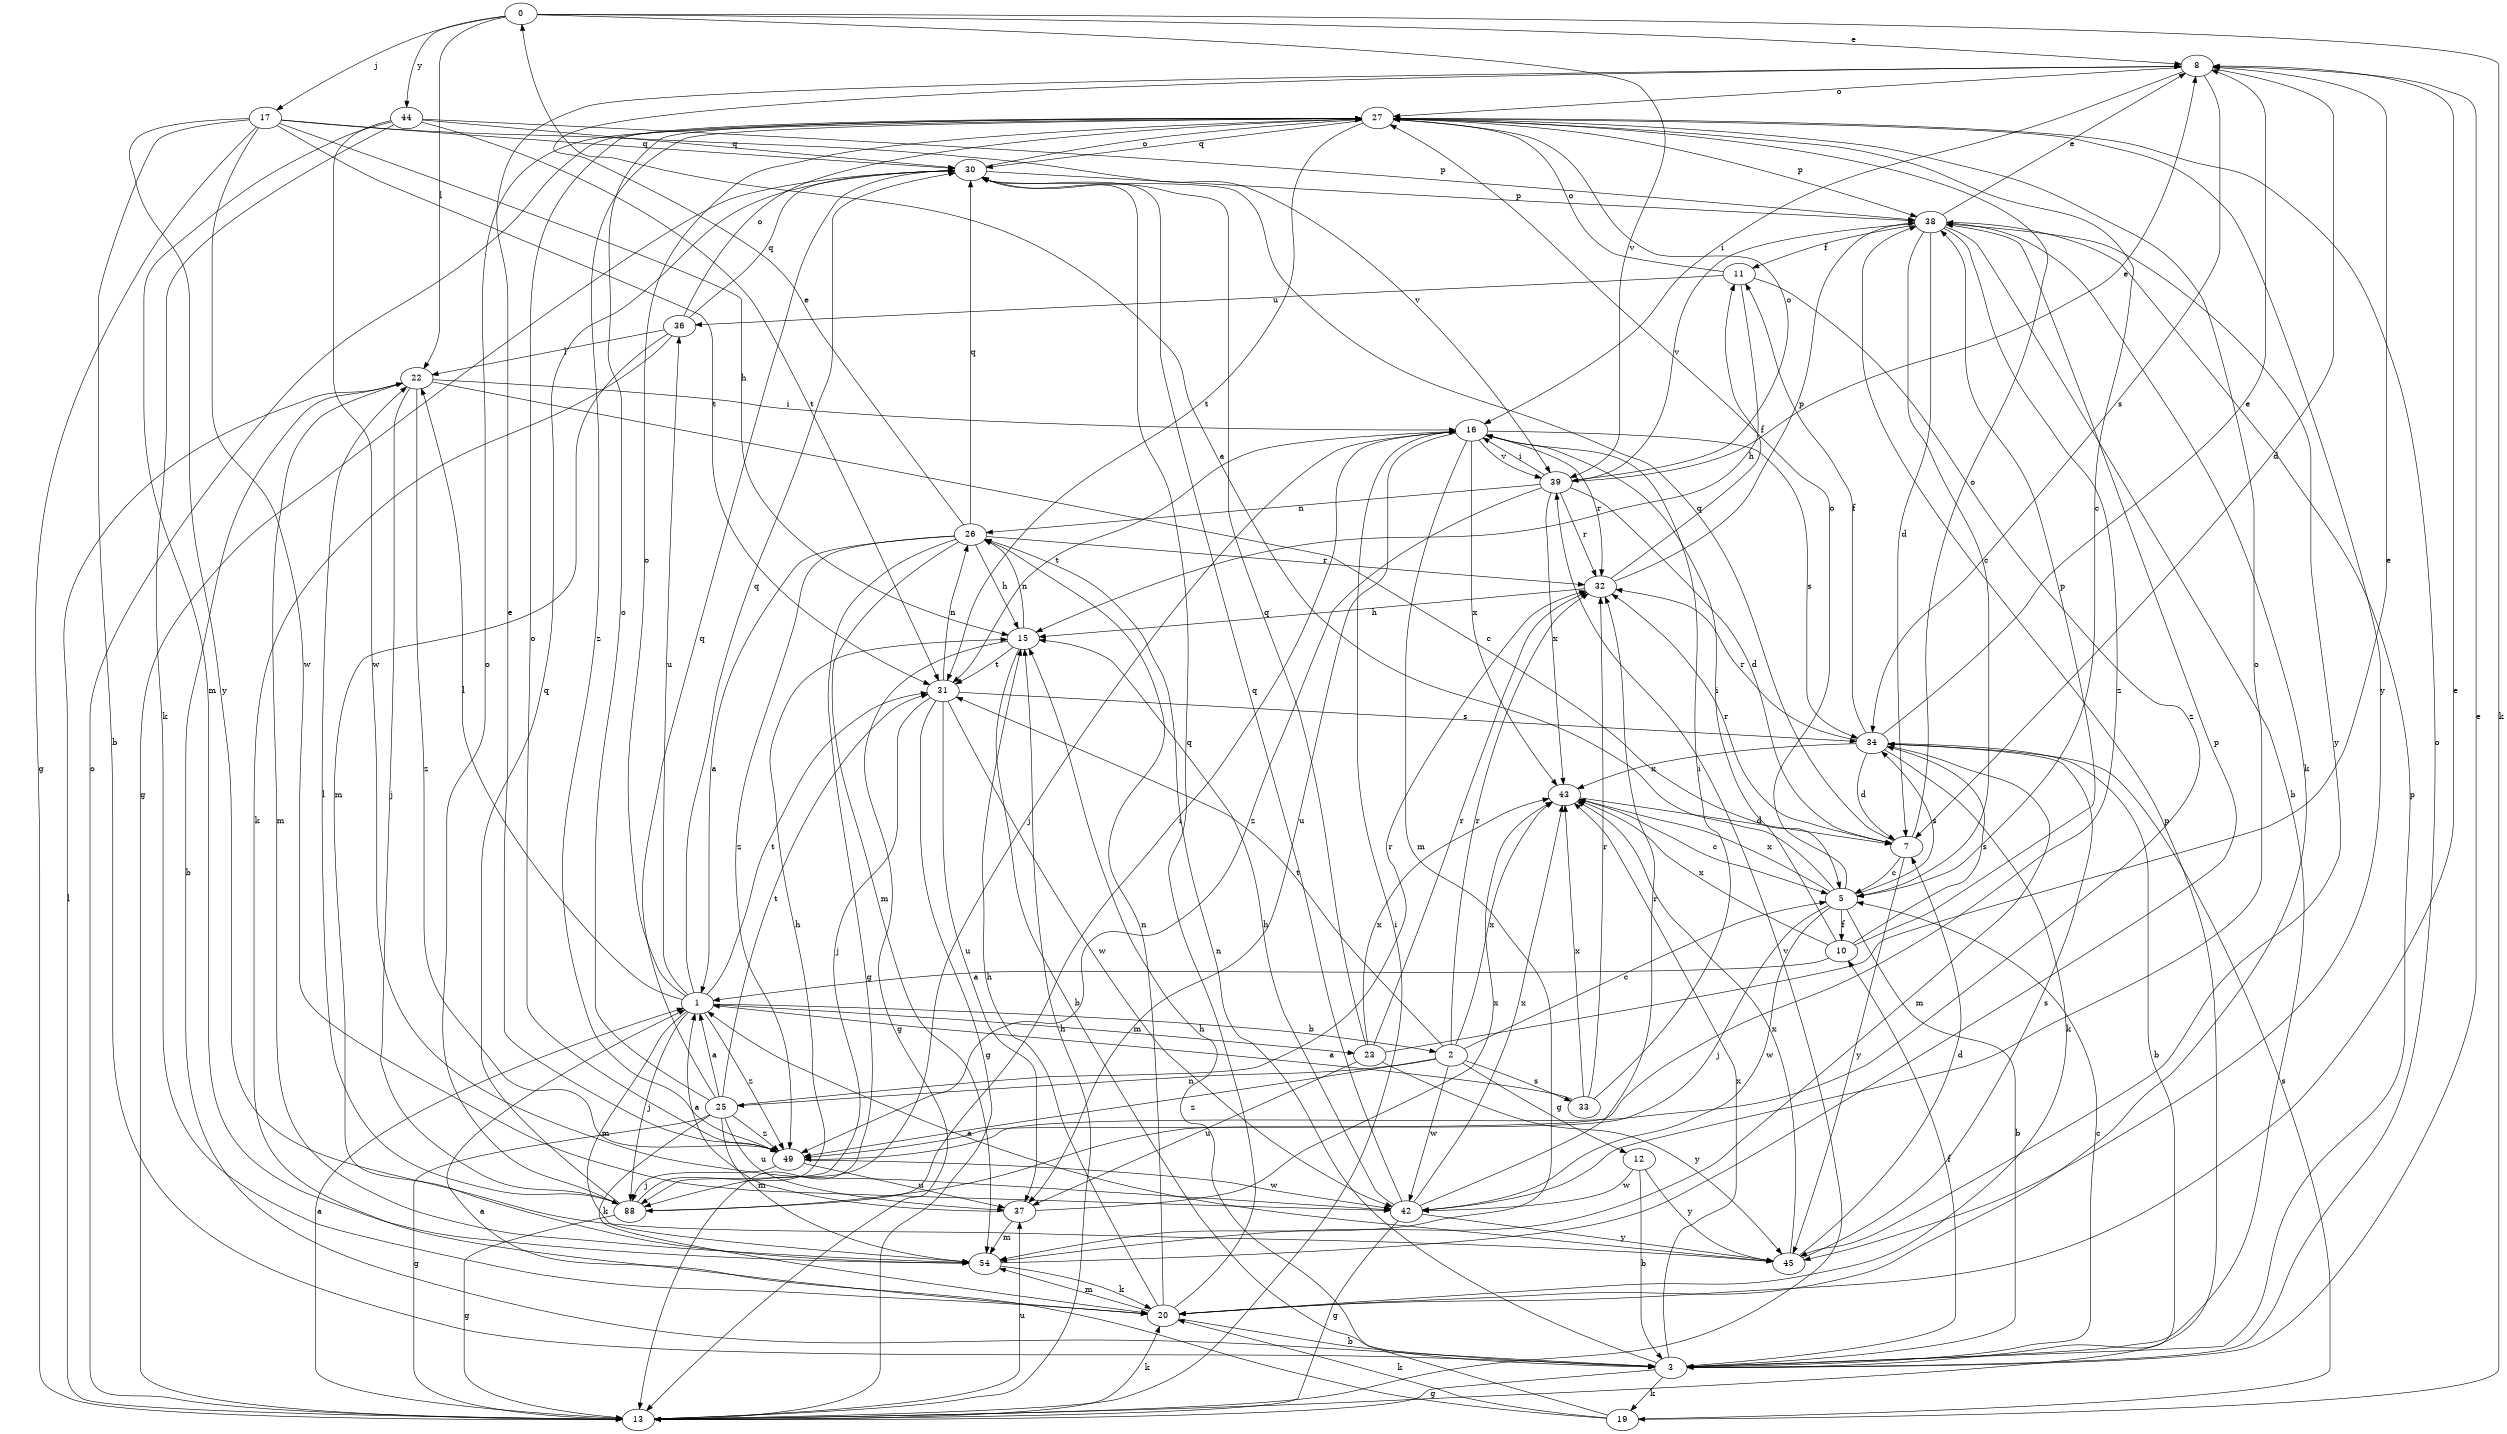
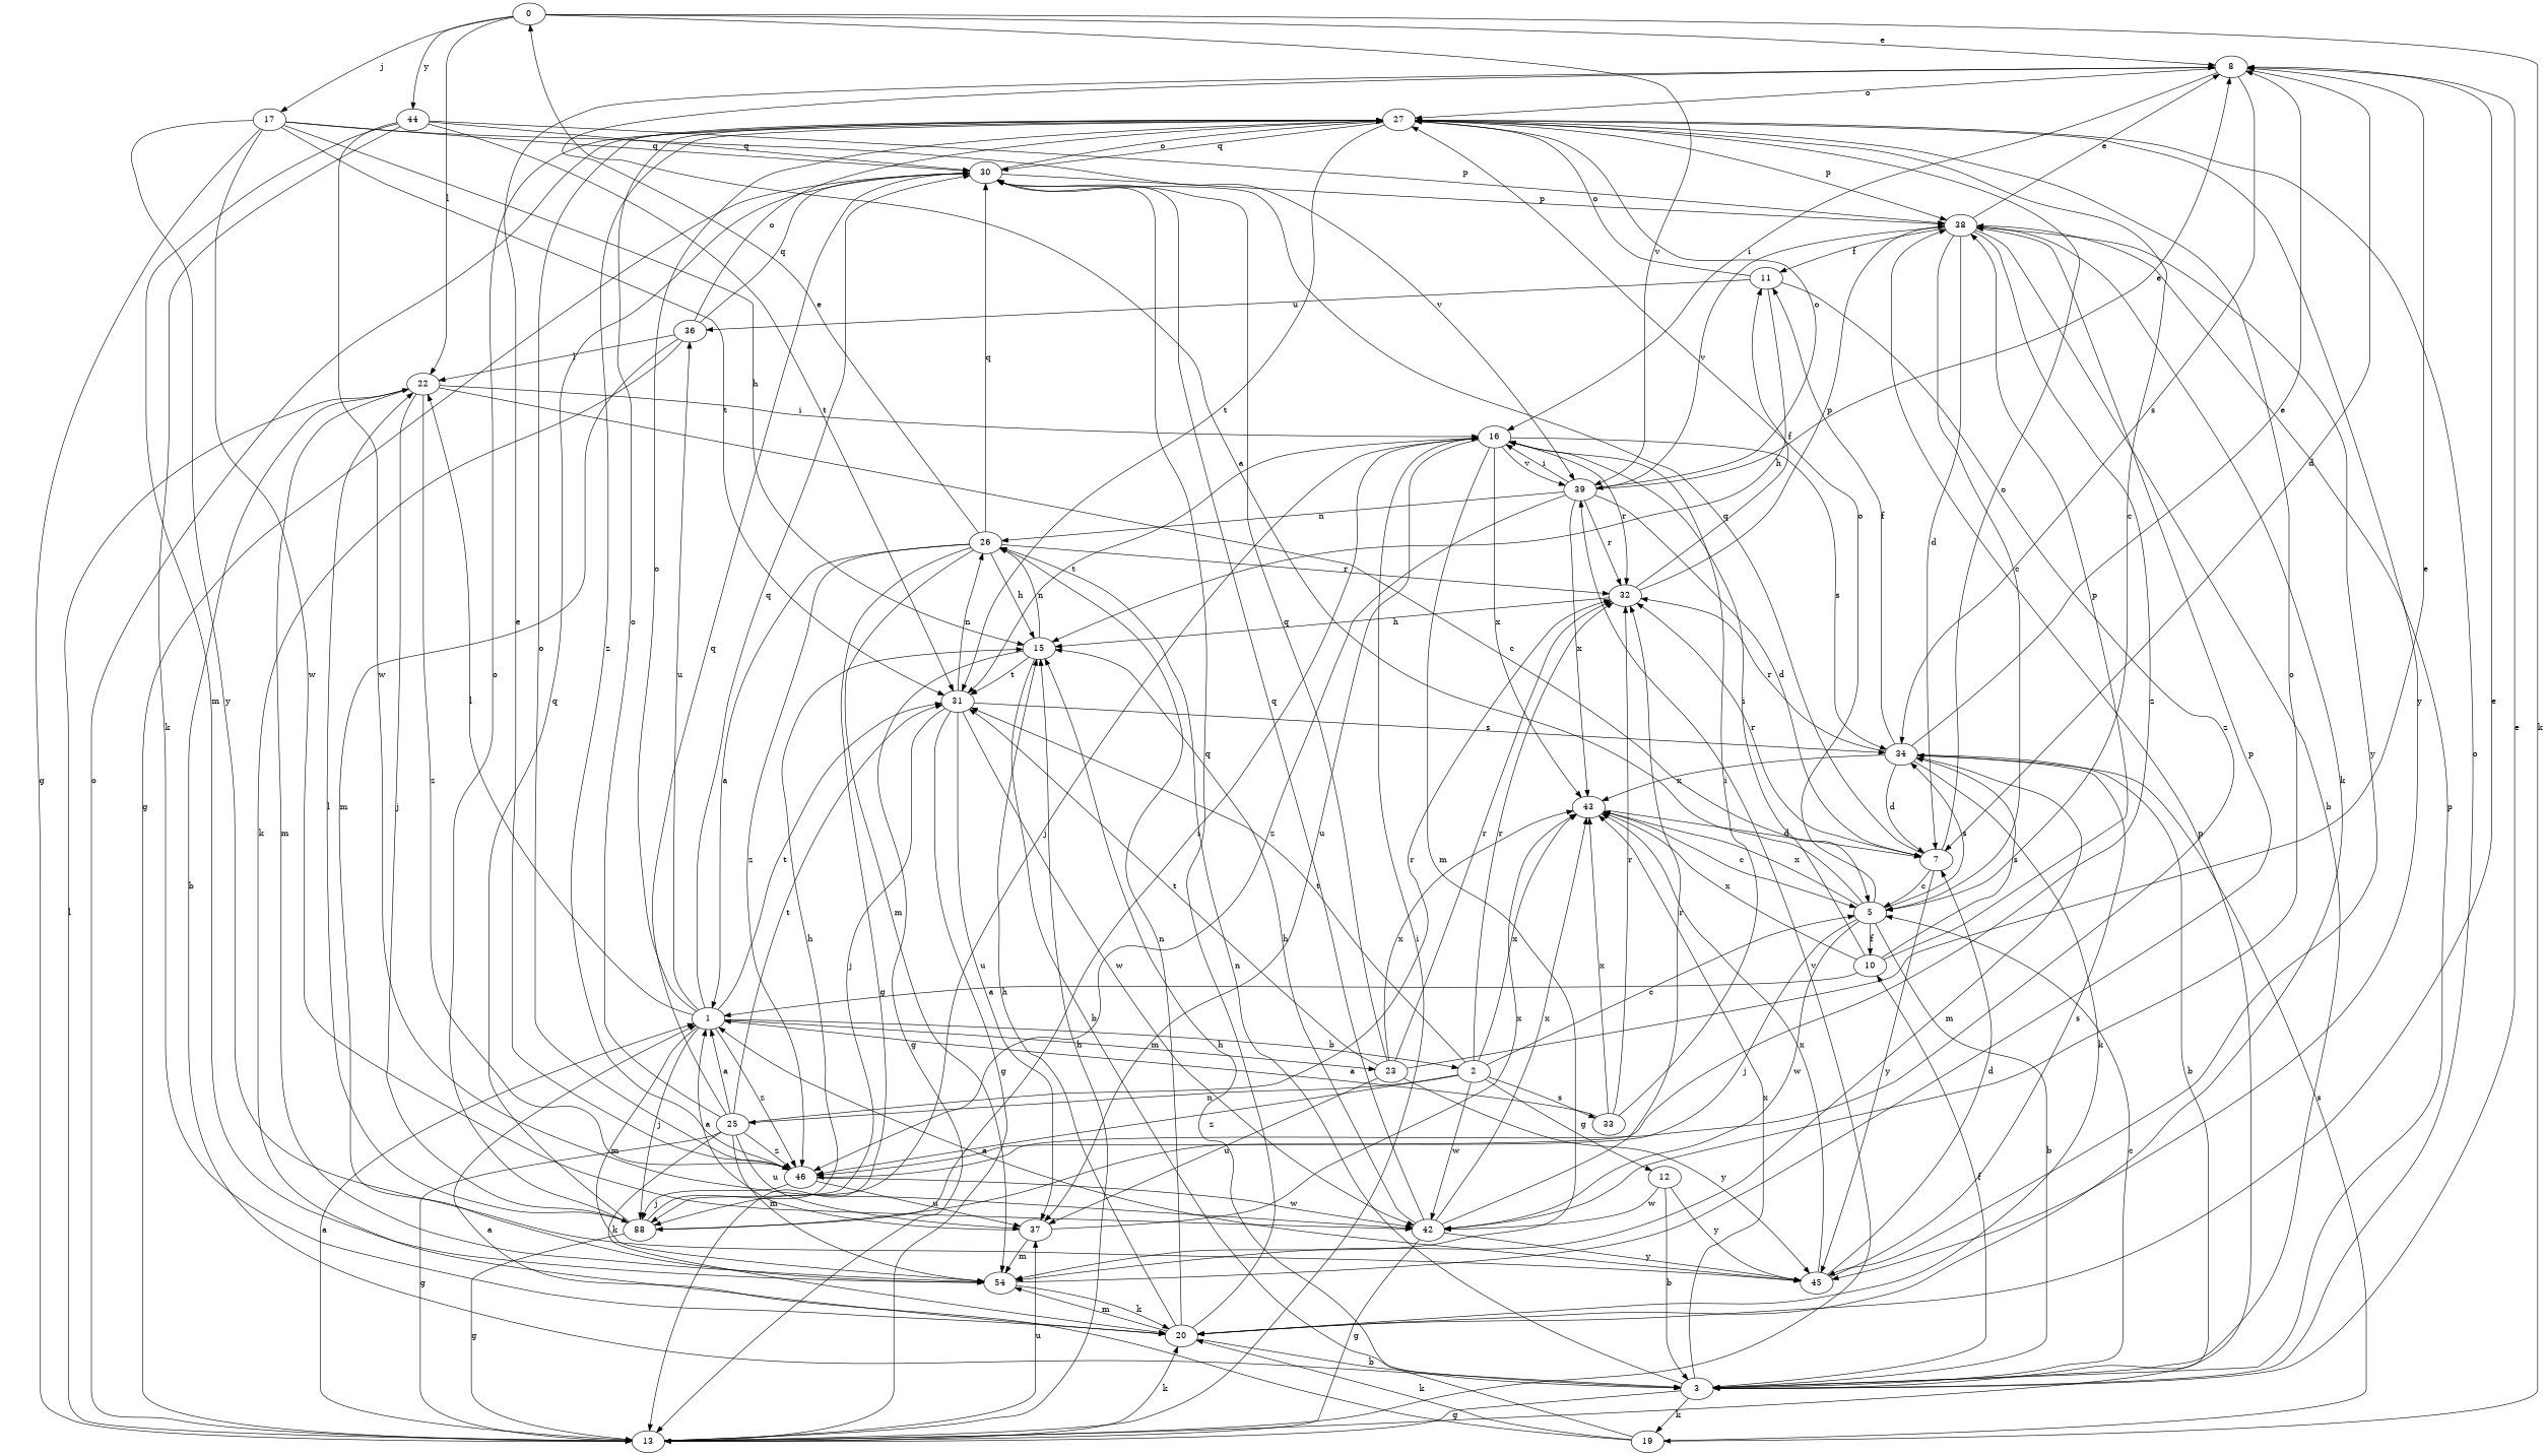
  strict digraph {
    0
    8
    17
    19
    22
    39
    44
    27
    34
    7
    16
    30
    n13 [label=31]
    42
    3
    13
    45
    15
    1
    20
    n21 [label=88]
    n22 [label=54]
-   46 [label=49]
+   46
    5
    32
    43
    26
    n28 [label=38]
    2
    23
    36
    12
    25
    33
    37
    10
    11
    0 -> 8 [label=e]
    0 -> 17 [label=j]
    0 -> 19 [label=k]
    0 -> 22 [label=l]
    0 -> 39 [label=v]
    0 -> 44 [label=y]
    8 -> 27 [label=o]
    8 -> 34 [label=s]
    8 -> 7 [label=d]
    8 -> 16 [label=i]
    17 -> 39 [label=v]
    17 -> 30 [label=q]
    17 -> n13 [label=t]
    17 -> 42 [label=w]
-   17 -> 3 [label=b]
    17 -> 13 [label=g]
    17 -> 45 [label=y]
    17 -> 15 [label=h]
    19 -> 34 [label=s]
    19 -> 15 [label=h]
    19 -> 1 [label=a]
    19 -> 20 [label=k]
    22 -> 16 [label=i]
    22 -> 3 [label=b]
    22 -> n21 [label=j]
    22 -> n22 [label=m]
    22 -> 46 [label=z]
    22 -> 5 [label=c]
    39 -> 8 [label=e]
    39 -> 27 [label=o]
    39 -> 7 [label=d]
    39 -> 16 [label=i]
    39 -> 46 [label=z]
    39 -> 32 [label=r]
    39 -> 43 [label=x]
    39 -> 26 [label=n]
    44 -> 30 [label=q]
    44 -> n13 [label=t]
    44 -> 42 [label=w]
    44 -> 20 [label=k]
    44 -> n22 [label=m]
    44 -> n28 [label=p]
    27 -> 30 [label=q]
    27 -> n13 [label=t]
    27 -> 45 [label=y]
    27 -> 46 [label=z]
    27 -> 5 [label=c]
    27 -> n28 [label=p]
    34 -> 8 [label=e]
    34 -> 7 [label=d]
    34 -> 3 [label=b]
    34 -> 20 [label=k]
    34 -> n22 [label=m]
    34 -> 32 [label=r]
    34 -> 43 [label=x]
    34 -> 11 [label=f]
    7 -> 27 [label=o]
    7 -> 30 [label=q]
    7 -> 45 [label=y]
    7 -> 5 [label=c]
    7 -> 32 [label=r]
    16 -> 39 [label=v]
    16 -> 34 [label=s]
    16 -> n13 [label=t]
    16 -> n21 [label=j]
    16 -> n22 [label=m]
    16 -> 32 [label=r]
    16 -> 43 [label=x]
    16 -> 37 [label=u]
    30 -> 27 [label=o]
    30 -> 13 [label=g]
    30 -> n28 [label=p]
    n13 -> 34 [label=s]
    n13 -> 42 [label=w]
    n13 -> 13 [label=g]
    n13 -> n21 [label=j]
    n13 -> 26 [label=n]
    n13 -> 37 [label=u]
    42 -> 27 [label=o]
    42 -> 30 [label=q]
    42 -> 13 [label=g]
    42 -> 45 [label=y]
    42 -> 15 [label=h]
    42 -> 32 [label=r]
    42 -> 43 [label=x]
    3 -> 8 [label=e]
    3 -> 19 [label=k]
    3 -> 27 [label=o]
    3 -> 13 [label=g]
    3 -> 5 [label=c]
    3 -> 43 [label=x]
    3 -> 26 [label=n]
    3 -> n28 [label=p]
    3 -> 10 [label=f]
    13 -> 22 [label=l]
    13 -> 39 [label=v]
    13 -> 27 [label=o]
    13 -> 16 [label=i]
    13 -> 15 [label=h]
    13 -> 1 [label=a]
    13 -> 20 [label=k]
    13 -> n28 [label=p]
    13 -> 37 [label=u]
    45 -> 34 [label=s]
    45 -> 7 [label=d]
    45 -> 1 [label=a]
    45 -> 43 [label=x]
    15 -> n13 [label=t]
    15 -> 3 [label=b]
    15 -> 13 [label=g]
    15 -> 26 [label=n]
    1 -> 22 [label=l]
    1 -> 27 [label=o]
    1 -> 30 [label=q]
    1 -> n13 [label=t]
    1 -> n21 [label=j]
    1 -> n22 [label=m]
    1 -> 46 [label=z]
    1 -> 2 [label=b]
    1 -> 23 [label=m]
    1 -> 36 [label=u]
    20 -> 8 [label=e]
    20 -> 30 [label=q]
    20 -> 3 [label=b]
    20 -> 15 [label=h]
    20 -> n22 [label=m]
    20 -> 26 [label=n]
    n21 -> 22 [label=l]
    n21 -> 27 [label=o]
    n21 -> 16 [label=i]
    n21 -> 30 [label=q]
    n21 -> 13 [label=g]
    n21 -> 15 [label=h]
    n22 -> 20 [label=k]
    n22 -> n28 [label=p]
    46 -> 8 [label=e]
    46 -> 27 [label=o]
    46 -> 42 [label=w]
    46 -> n21 [label=j]
    46 -> 37 [label=u]
    5 -> 0 [label=a]
    5 -> 27 [label=o]
    5 -> 34 [label=s]
    5 -> 42 [label=w]
    5 -> 3 [label=b]
    5 -> n21 [label=j]
    5 -> 43 [label=x]
    5 -> 10 [label=f]
    32 -> 15 [label=h]
    32 -> n28 [label=p]
    32 -> 11 [label=f]
    43 -> 7 [label=d]
    43 -> 5 [label=c]
    26 -> 8 [label=e]
    26 -> 30 [label=q]
    26 -> 13 [label=g]
    26 -> 15 [label=h]
    26 -> 1 [label=a]
    26 -> n22 [label=m]
    26 -> 46 [label=z]
    26 -> 32 [label=r]
    n28 -> 8 [label=e]
    n28 -> 39 [label=v]
    n28 -> 7 [label=d]
    n28 -> 3 [label=b]
    n28 -> 45 [label=y]
    n28 -> 20 [label=k]
    n28 -> 46 [label=z]
    n28 -> 5 [label=c]
    n28 -> 11 [label=f]
    2 -> n13 [label=t]
    2 -> 42 [label=w]
    2 -> 46 [label=z]
    2 -> 5 [label=c]
    2 -> 32 [label=r]
    2 -> 43 [label=x]
    2 -> 12 [label=g]
    2 -> 25 [label=n]
    2 -> 33 [label=s]
    23 -> 8 [label=e]
    23 -> 30 [label=q]
+   23 -> n13 [label=t]
    23 -> 45 [label=y]
    23 -> 32 [label=r]
    23 -> 43 [label=x]
    23 -> 37 [label=u]
    36 -> 22 [label=l]
    36 -> 27 [label=o]
    36 -> 30 [label=q]
    36 -> 20 [label=k]
    36 -> n22 [label=m]
    12 -> 42 [label=w]
    12 -> 3 [label=b]
    12 -> 45 [label=y]
    25 -> 27 [label=o]
    25 -> 30 [label=q]
    25 -> n13 [label=t]
    25 -> 13 [label=g]
    25 -> 1 [label=a]
    25 -> 20 [label=k]
    25 -> n22 [label=m]
    25 -> 46 [label=z]
    25 -> 32 [label=r]
    25 -> 37 [label=u]
    33 -> 16 [label=i]
    33 -> 1 [label=a]
    33 -> 32 [label=r]
    33 -> 43 [label=x]
    37 -> 1 [label=a]
    37 -> n22 [label=m]
    37 -> 43 [label=x]
    10 -> 34 [label=s]
    10 -> 16 [label=i]
    10 -> 1 [label=a]
    10 -> 43 [label=x]
    10 -> n28 [label=p]
    11 -> 27 [label=o]
    11 -> 15 [label=h]
    11 -> 46 [label=z]
    11 -> 36 [label=u]
  }
